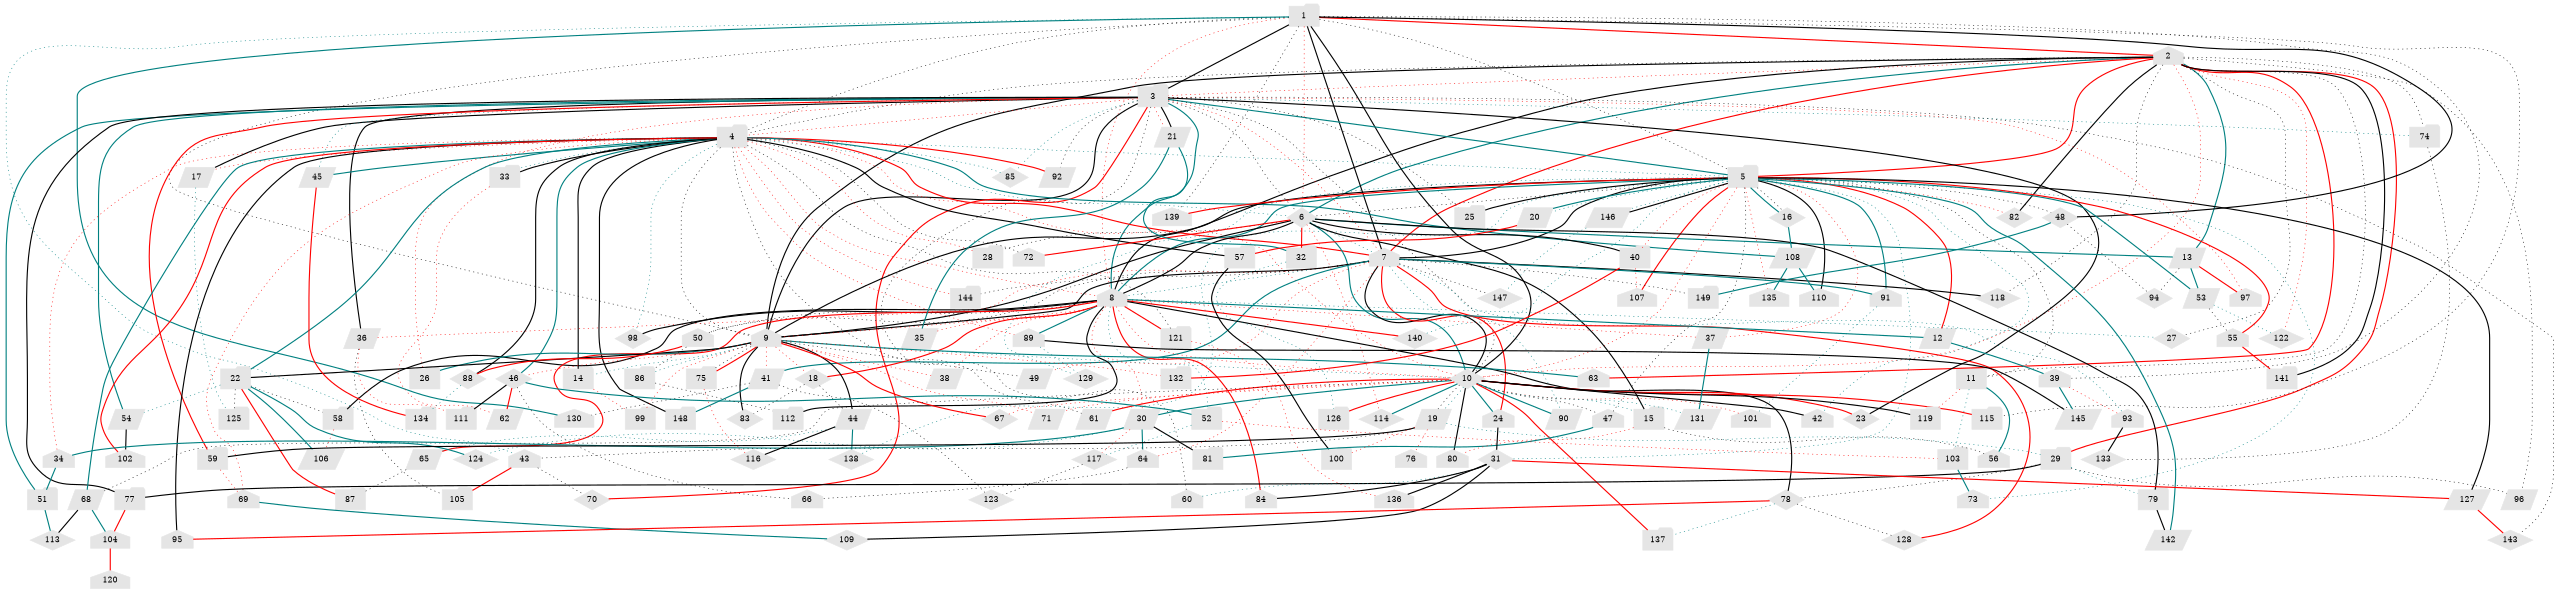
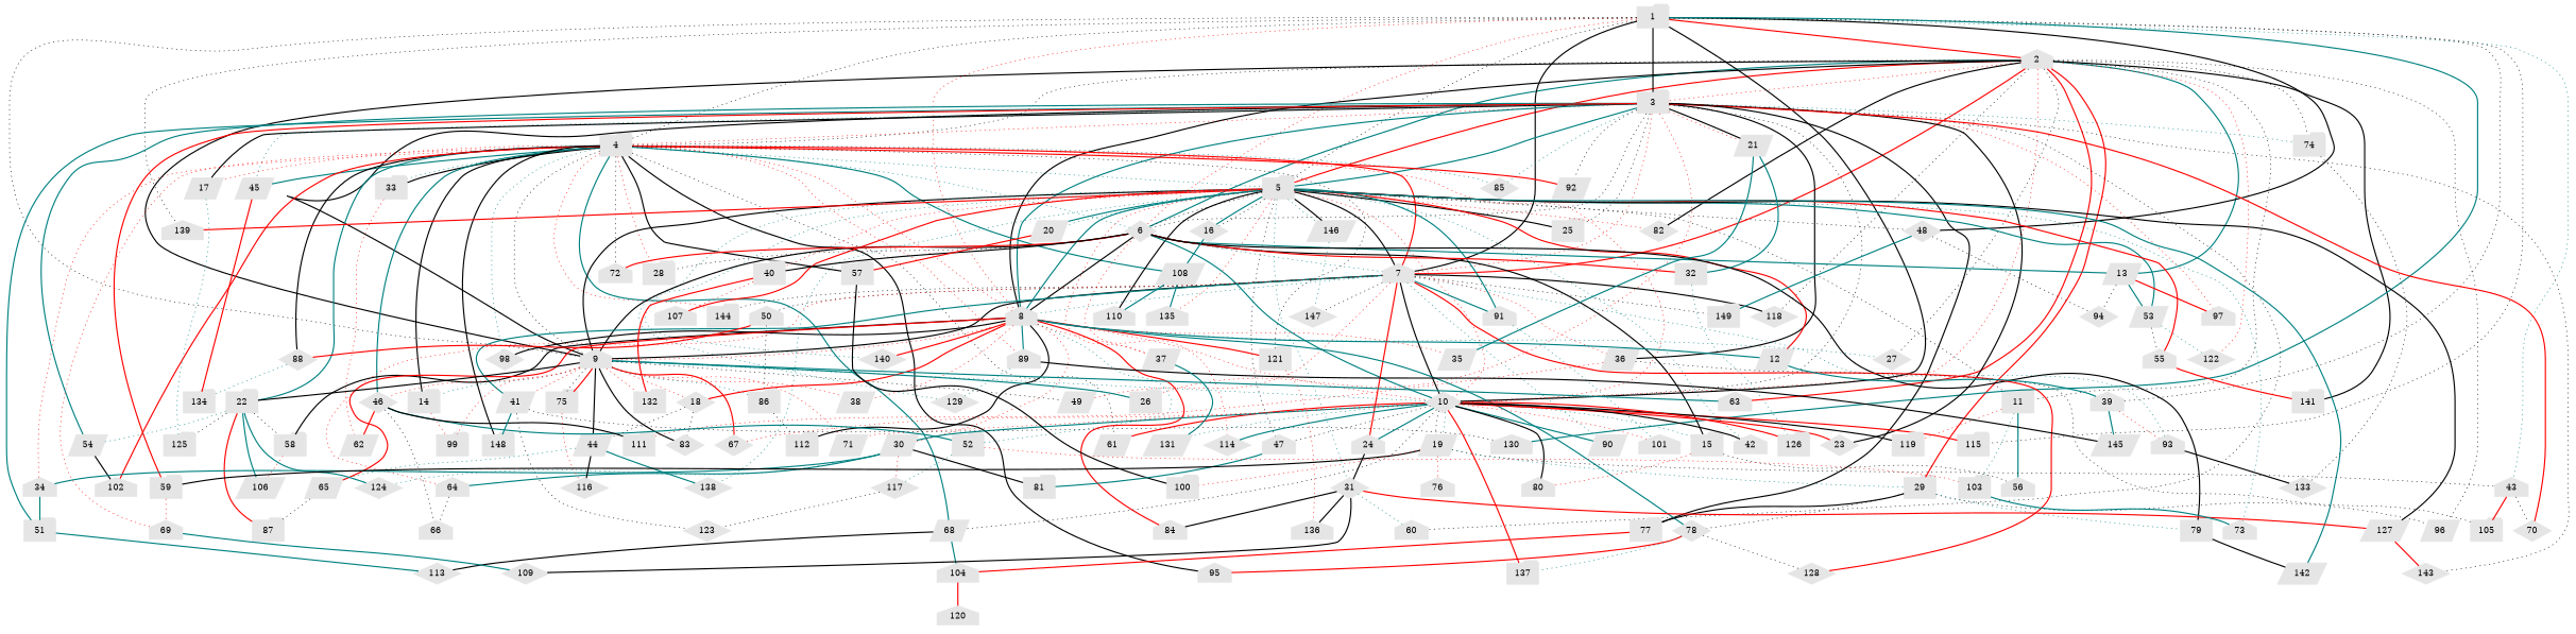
  graph {
    node [color=gray90 shape=folder style=filled]
    edge [color=black style=dotted]
    2 [shape=house]
    1
    3
    4
    5
    6 [shape=diamond]
    7 [shape=house]
    8 [shape=house]
    9 [shape=house]
    10 [shape=diamond]
    39 [shape=house]
    43 [shape=house]
    48 [shape=diamond]
    115
    130 [shape=house]
    139 [shape=house]
    11
    13 [shape=parallelogram]
    27 [shape=diamond]
    29
    63 [shape=house]
    74
    82 [shape=diamond]
    96 [shape=parallelogram]
    118 [shape=diamond]
    122 [shape=diamond]
    141
    17 [shape=parallelogram]
    21 [shape=parallelogram]
    23 [shape=diamond]
    25
    26
    36 [shape=parallelogram]
    45 [shape=parallelogram]
    51
    54 [shape=parallelogram]
    59
    60 [shape=house]
    70 [shape=diamond]
    77
    85 [shape=diamond]
    92 [shape=parallelogram]
    97 [shape=house]
    143 [shape=diamond]
    14
    22
    28
    33
    34 [shape=house]
    46 [shape=diamond]
    57
    61 [shape=parallelogram]
    68 [shape=parallelogram]
    69 [shape=house]
    72 [shape=house]
    88 [shape=diamond]
    89 [shape=house]
    95 [shape=house]
    98 [shape=diamond]
    102 [shape=house]
    108 [shape=parallelogram]
    121
    144
    148
    12 [shape=parallelogram]
    16 [shape=diamond]
    20 [shape=parallelogram]
    31 [shape=diamond]
    37 [shape=parallelogram]
    40
    42 [shape=house]
    47 [shape=house]
    53 [shape=parallelogram]
    55 [shape=house]
    73 [shape=house]
    91 [shape=house]
    107 [shape=house]
    110 [shape=house]
    127 [shape=parallelogram]
    129 [shape=diamond]
    135 [shape=house]
    138 [shape=diamond]
    140 [shape=diamond]
    142 [shape=parallelogram]
    146 [shape=parallelogram]
    15
    32
    79
    114 [shape=diamond]
    24 [shape=house]
    41 [shape=parallelogram]
    49 [shape=parallelogram]
    50 [shape=house]
    64 [shape=house]
    90 [shape=parallelogram]
    93 [shape=house]
    128 [shape=diamond]
    147 [shape=diamond]
    149
    18 [shape=diamond]
    30 [shape=parallelogram]
    35 [shape=parallelogram]
    38 [shape=parallelogram]
    52
    58
    65 [shape=parallelogram]
    78 [shape=diamond]
    84 [shape=house]
    112
    44 [shape=parallelogram]
    67 [shape=diamond]
    71 [shape=parallelogram]
    75
    83 [shape=diamond]
    86
    99
    132
    19 [shape=parallelogram]
    80 [shape=house]
    101 [shape=house]
    119
    126
    131 [shape=parallelogram]
    137
    145 [shape=parallelogram]
    105
    94 [shape=diamond]
    56 [shape=house]
    103
    133 [shape=diamond]
    125
    111
    134
    113 [shape=diamond]
    104 [shape=house]
    87
    106 [shape=parallelogram]
    124 [shape=diamond]
    62 [shape=parallelogram]
    66 [shape=house]
    100
    109 [shape=diamond]
    136 [shape=house]
    81
    123 [shape=diamond]
    117 [shape=diamond]
    116 [shape=diamond]
    76 [shape=house]
    120 [shape=house]
    2 -- 3 [color=red]
    2 -- 4
    2 -- 5 [color=red style=bold]
    2 -- 6 [color=teal style=bold]
    2 -- 7 [color=red style=bold]
    2 -- 8 [style=bold]
    2 -- 9 [style=bold]
    2 -- 10 [color=red]
    2 -- 11
    2 -- 13 [color=teal style=bold]
    2 -- 27
    2 -- 29 [color=red style=bold]
    2 -- 63 [color=red style=bold]
    2 -- 74
    2 -- 82 [style=bold]
    2 -- 96
    2 -- 118
    2 -- 122 [color=red]
    2 -- 141 [style=bold]
    1 -- 2 [color=red style=bold]
    1 -- 3 [style=bold]
    1 -- 4
    1 -- 5
    1 -- 6 [color=red]
    1 -- 7 [style=bold]
    1 -- 8 [color=red]
    1 -- 9
    1 -- 10 [style=bold]
    1 -- 39
    1 -- 43 [color=teal]
    1 -- 48 [style=bold]
    1 -- 115
    1 -- 130 [color=teal style=bold]
    1 -- 139
    3 -- 4 [color=red]
    3 -- 5 [color=teal style=bold]
    3 -- 6
    3 -- 7 [color=red]
    3 -- 8 [color=teal style=bold]
    3 -- 9 [style=bold]
    3 -- 10
    3 -- 74 [color=teal]
    3 -- 17 [style=bold]
    3 -- 21 [color=red]
    3 -- 21 [style=bold]
    3 -- 23 [style=bold]
    3 -- 25
    3 -- 26 [color=red]
    3 -- 36 [style=bold]
    3 -- 45 [color=teal]
    3 -- 51 [color=teal style=bold]
    3 -- 54 [color=teal style=bold]
    3 -- 59 [color=red style=bold]
    3 -- 60
    3 -- 70 [color=red style=bold]
    3 -- 77 [style=bold]
    3 -- 85 [color=teal]
    3 -- 92
    3 -- 97 [color=red]
    3 -- 143
    4 -- 5 [color=teal]
    4 -- 6 [color=teal]
    4 -- 7 [color=red style=bold]
    4 -- 8 [color=red]
    4 -- 9
    4 -- 10 [color=red]
    4 -- 17 [color=red]
    4 -- 45 [color=teal style=bold]
    4 -- 85 [color=teal]
    4 -- 92 [color=red style=bold]
    4 -- 14 [style=bold]
    4 -- 22 [color=teal style=bold]
    4 -- 28 [color=red]
    4 -- 33 [color=teal]
    4 -- 33 [style=bold]
    4 -- 34 [color=red]
    4 -- 46 [color=teal style=bold]
    4 -- 57 [style=bold]
    4 -- 61
    4 -- 68 [color=teal style=bold]
    4 -- 69 [color=red]
    4 -- 72
    4 -- 88 [style=bold]
    4 -- 89 [color=red]
    4 -- 95 [style=bold]
    4 -- 98 [color=teal]
    4 -- 102 [color=red style=bold]
    4 -- 108 [color=teal style=bold]
    4 -- 121
    4 -- 144 [color=red]
    4 -- 148 [style=bold]
    5 -- 6
    5 -- 7 [style=bold]
    5 -- 8 [color=teal style=bold]
    5 -- 9 [style=bold]
    5 -- 10 [color=red]
    5 -- 48
    5 -- 139 [color=red style=bold]
    5 -- 11
    5 -- 82 [color=red]
    5 -- 25 [style=bold]
    5 -- 12 [color=red style=bold]
    5 -- 16 [color=teal style=bold]
    5 -- 16
    5 -- 20 [color=teal style=bold]
    5 -- 20 [color=teal]
    5 -- 31 [color=teal]
    5 -- 37 [color=red]
    5 -- 40 [color=red]
    5 -- 42 [color=teal]
    5 -- 47
    5 -- 53 [color=teal style=bold]
    5 -- 55 [color=red style=bold]
    5 -- 73 [color=teal]
    5 -- 91 [color=teal style=bold]
    5 -- 107 [color=red style=bold]
    5 -- 110 [style=bold]
    5 -- 127 [style=bold]
    5 -- 129 [color=teal]
    5 -- 135 [color=red]
    5 -- 138 [color=teal]
    5 -- 140 [color=teal]
    5 -- 142 [color=teal style=bold]
    5 -- 146 [color=teal]
    5 -- 146 [style=bold]
    6 -- 7 [color=teal]
    6 -- 8 [style=bold]
    6 -- 9 [style=bold]
    6 -- 10 [color=teal style=bold]
    6 -- 13 [color=teal style=bold]
    6 -- 28
    6 -- 72 [color=red style=bold]
    6 -- 40 [style=bold]
    6 -- 15 [style=bold]
    6 -- 32 [color=red style=bold]
    6 -- 79 [style=bold]
    6 -- 114 [color=red]
    7 -- 8 [color=teal]
    7 -- 9 [style=bold]
    7 -- 10 [style=bold]
    7 -- 118 [style=bold]
    7 -- 36 [color=red]
    7 -- 144
    7 -- 91 [color=teal style=bold]
    7 -- 24 [color=red style=bold]
    7 -- 41 [color=teal style=bold]
    7 -- 49 [color=red]
    7 -- 50
    7 -- 64 [color=red]
    7 -- 90 [color=teal]
    7 -- 93 [color=teal]
    7 -- 128 [color=red style=bold]
    7 -- 147
    7 -- 149
    8 -- 9 [color=red]
    8 -- 10 [color=red]
    8 -- 27 [color=teal]
    8 -- 89 [color=teal style=bold]
    8 -- 98 [style=bold]
    8 -- 121 [color=red style=bold]
    8 -- 12 [color=teal style=bold]
    8 -- 37 [color=red]
    8 -- 140 [color=red style=bold]
-   8 -- 50
    8 -- 18 [color=red style=bold]
    8 -- 30 [color=red]
    8 -- 35 [color=red]
    8 -- 38 [color=red]
    8 -- 52 [color=teal]
    8 -- 58 [style=bold]
    8 -- 65 [color=red style=bold]
-   8 -- 78 [style=bold]
+   8 -- 78 [color=teal style=bold]
    8 -- 84 [color=red style=bold]
    8 -- 112 [style=bold]
    9 -- 10 [color=teal]
    9 -- 63 [color=teal style=bold]
    9 -- 26 [color=teal style=bold]
    9 -- 14 [color=teal]
    9 -- 22 [style=bold]
    9 -- 46 [color=red]
    9 -- 41 [color=red]
    9 -- 49
    9 -- 18 [color=red]
    9 -- 38 [color=red]
    9 -- 44 [style=bold]
    9 -- 67 [color=red style=bold]
    9 -- 71 [color=red]
    9 -- 75
    9 -- 75 [color=red style=bold]
    9 -- 83 [style=bold]
    9 -- 86 [color=teal]
    9 -- 99 [color=red]
    9 -- 132 [color=red]
    10 -- 115 [color=red style=bold]
    10 -- 23 [color=red style=bold]
    10 -- 61 [color=red style=bold]
    10 -- 68
    10 -- 42 [style=bold]
    10 -- 47
    10 -- 15 [color=teal]
    10 -- 114 [color=teal style=bold]
    10 -- 24 [color=teal style=bold]
    10 -- 90 [color=teal style=bold]
    10 -- 30 [color=teal style=bold]
    10 -- 67 [color=red]
    10 -- 71 [color=red]
    10 -- 19
    10 -- 19 [color=teal]
    10 -- 80 [style=bold]
    10 -- 101 [color=red]
    10 -- 119 [style=bold]
    10 -- 126 [color=red style=bold]
    10 -- 131 [color=teal]
    10 -- 137 [color=red style=bold]
    39 -- 93 [color=red]
    39 -- 145 [color=teal style=bold]
    43 -- 70
    43 -- 105 [color=red style=bold]
    48 -- 149 [color=teal style=bold]
    48 -- 94
    11 -- 119 [color=red]
    11 -- 56 [color=teal style=bold]
    11 -- 103 [color=teal]
    13 -- 97 [color=red style=bold]
    13 -- 53 [color=teal style=bold]
    13 -- 94
    29 -- 96
    29 -- 77 [style=bold]
    29 -- 79 [color=teal]
    29 -- 78
    74 -- 133
    17 -- 125 [color=teal]
    21 -- 32 [color=teal style=bold]
    21 -- 35 [color=teal style=bold]
    36 -- 105
    36 -- 111 [color=red]
    45 -- 134 [color=red style=bold]
    51 -- 113 [color=teal style=bold]
    54 -- 102 [style=bold]
    59 -- 69 [color=red]
    77 -- 104 [color=red style=bold]
    14 -- 99 [color=red]
    22 -- 54 [color=teal]
    22 -- 58
    22 -- 125
    22 -- 87 [color=red style=bold]
    22 -- 106 [color=teal style=bold]
    22 -- 124 [color=teal style=bold]
    33 -- 62 [color=red]
    34 -- 51 [color=teal style=bold]
    46 -- 52 [color=teal style=bold]
    46 -- 111 [style=bold]
    46 -- 62 [color=red style=bold]
    46 -- 66
    57 -- 100 [style=bold]
    68 -- 113 [style=bold]
    68 -- 104 [color=teal style=bold]
    69 -- 109 [color=teal style=bold]
    88 -- 134 [color=teal]
    89 -- 129 [color=teal]
    89 -- 145 [style=bold]
    108 -- 110 [color=teal style=bold]
    108 -- 135 [color=teal style=bold]
    121 -- 136 [color=red]
    12 -- 39 [color=teal style=bold]
    16 -- 108 [color=teal style=bold]
    20 -- 57 [color=red style=bold]
    31 -- 60 [color=teal]
    31 -- 127 [color=red style=bold]
    31 -- 84 [style=bold]
    31 -- 109 [style=bold]
    31 -- 136 [style=bold]
    37 -- 131 [color=teal style=bold]
    40 -- 107 [color=red]
    40 -- 132 [color=red style=bold]
    47 -- 81 [color=teal style=bold]
    53 -- 122 [color=teal]
    53 -- 55
    55 -- 141 [color=red style=bold]
    91 -- 101 [color=teal]
    127 -- 143 [color=red style=bold]
    146 -- 147 [color=teal]
    15 -- 80 [color=red]
    15 -- 56
    32 -- 126 [color=teal]
    79 -- 142 [style=bold]
    24 -- 31 [style=bold]
    41 -- 130
    41 -- 148 [color=teal style=bold]
    41 -- 123
    50 -- 88 [color=red style=bold]
    50 -- 86
    64 -- 66
    93 -- 133 [style=bold]
    18 -- 44
    18 -- 83
    30 -- 34 [color=teal style=bold]
    30 -- 64 [color=teal style=bold]
    30 -- 124 [color=teal]
    30 -- 81 [style=bold]
    30 -- 117 [color=red]
    52 -- 103 [color=red]
    52 -- 117 [color=teal]
    58 -- 106 [color=red]
    65 -- 87
    78 -- 95 [color=red style=bold]
    78 -- 128
    78 -- 137 [color=teal]
    44 -- 138 [color=teal style=bold]
    44 -- 65 [color=teal]
    44 -- 116 [style=bold]
    75 -- 116 [color=red]
    86 -- 112
    19 -- 43
    19 -- 29 [color=teal]
    19 -- 59 [style=bold]
    19 -- 100 [color=red]
    19 -- 76 [color=red]
    103 -- 73 [color=teal style=bold]
    104 -- 120 [color=red style=bold]
    117 -- 123
  }
